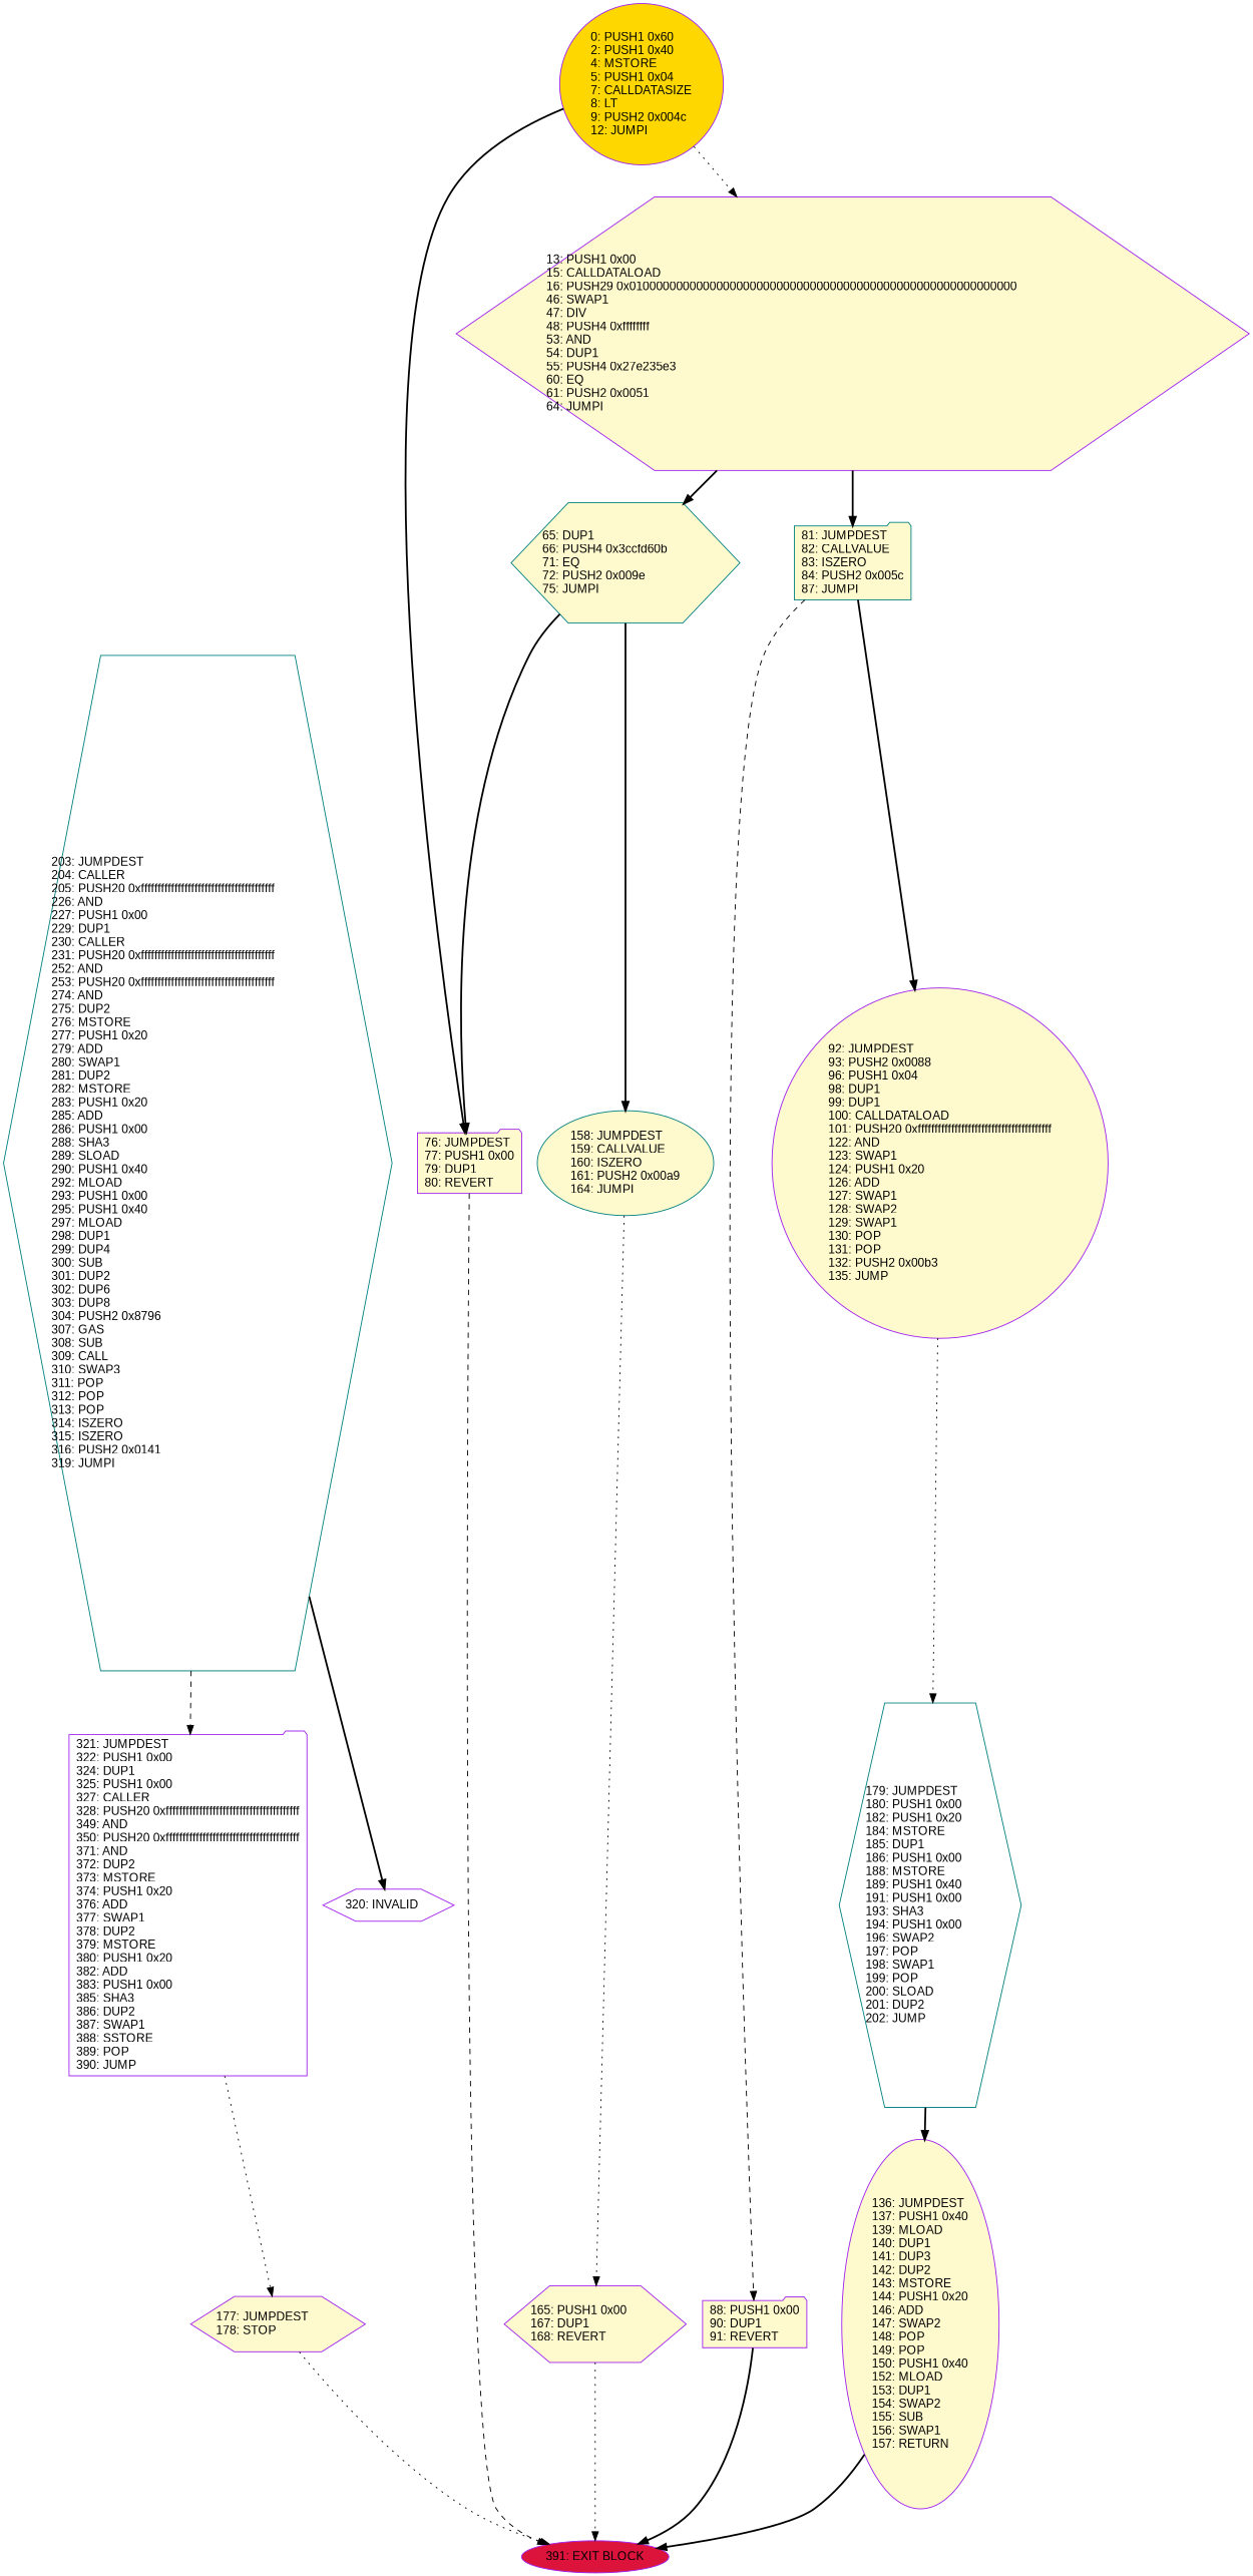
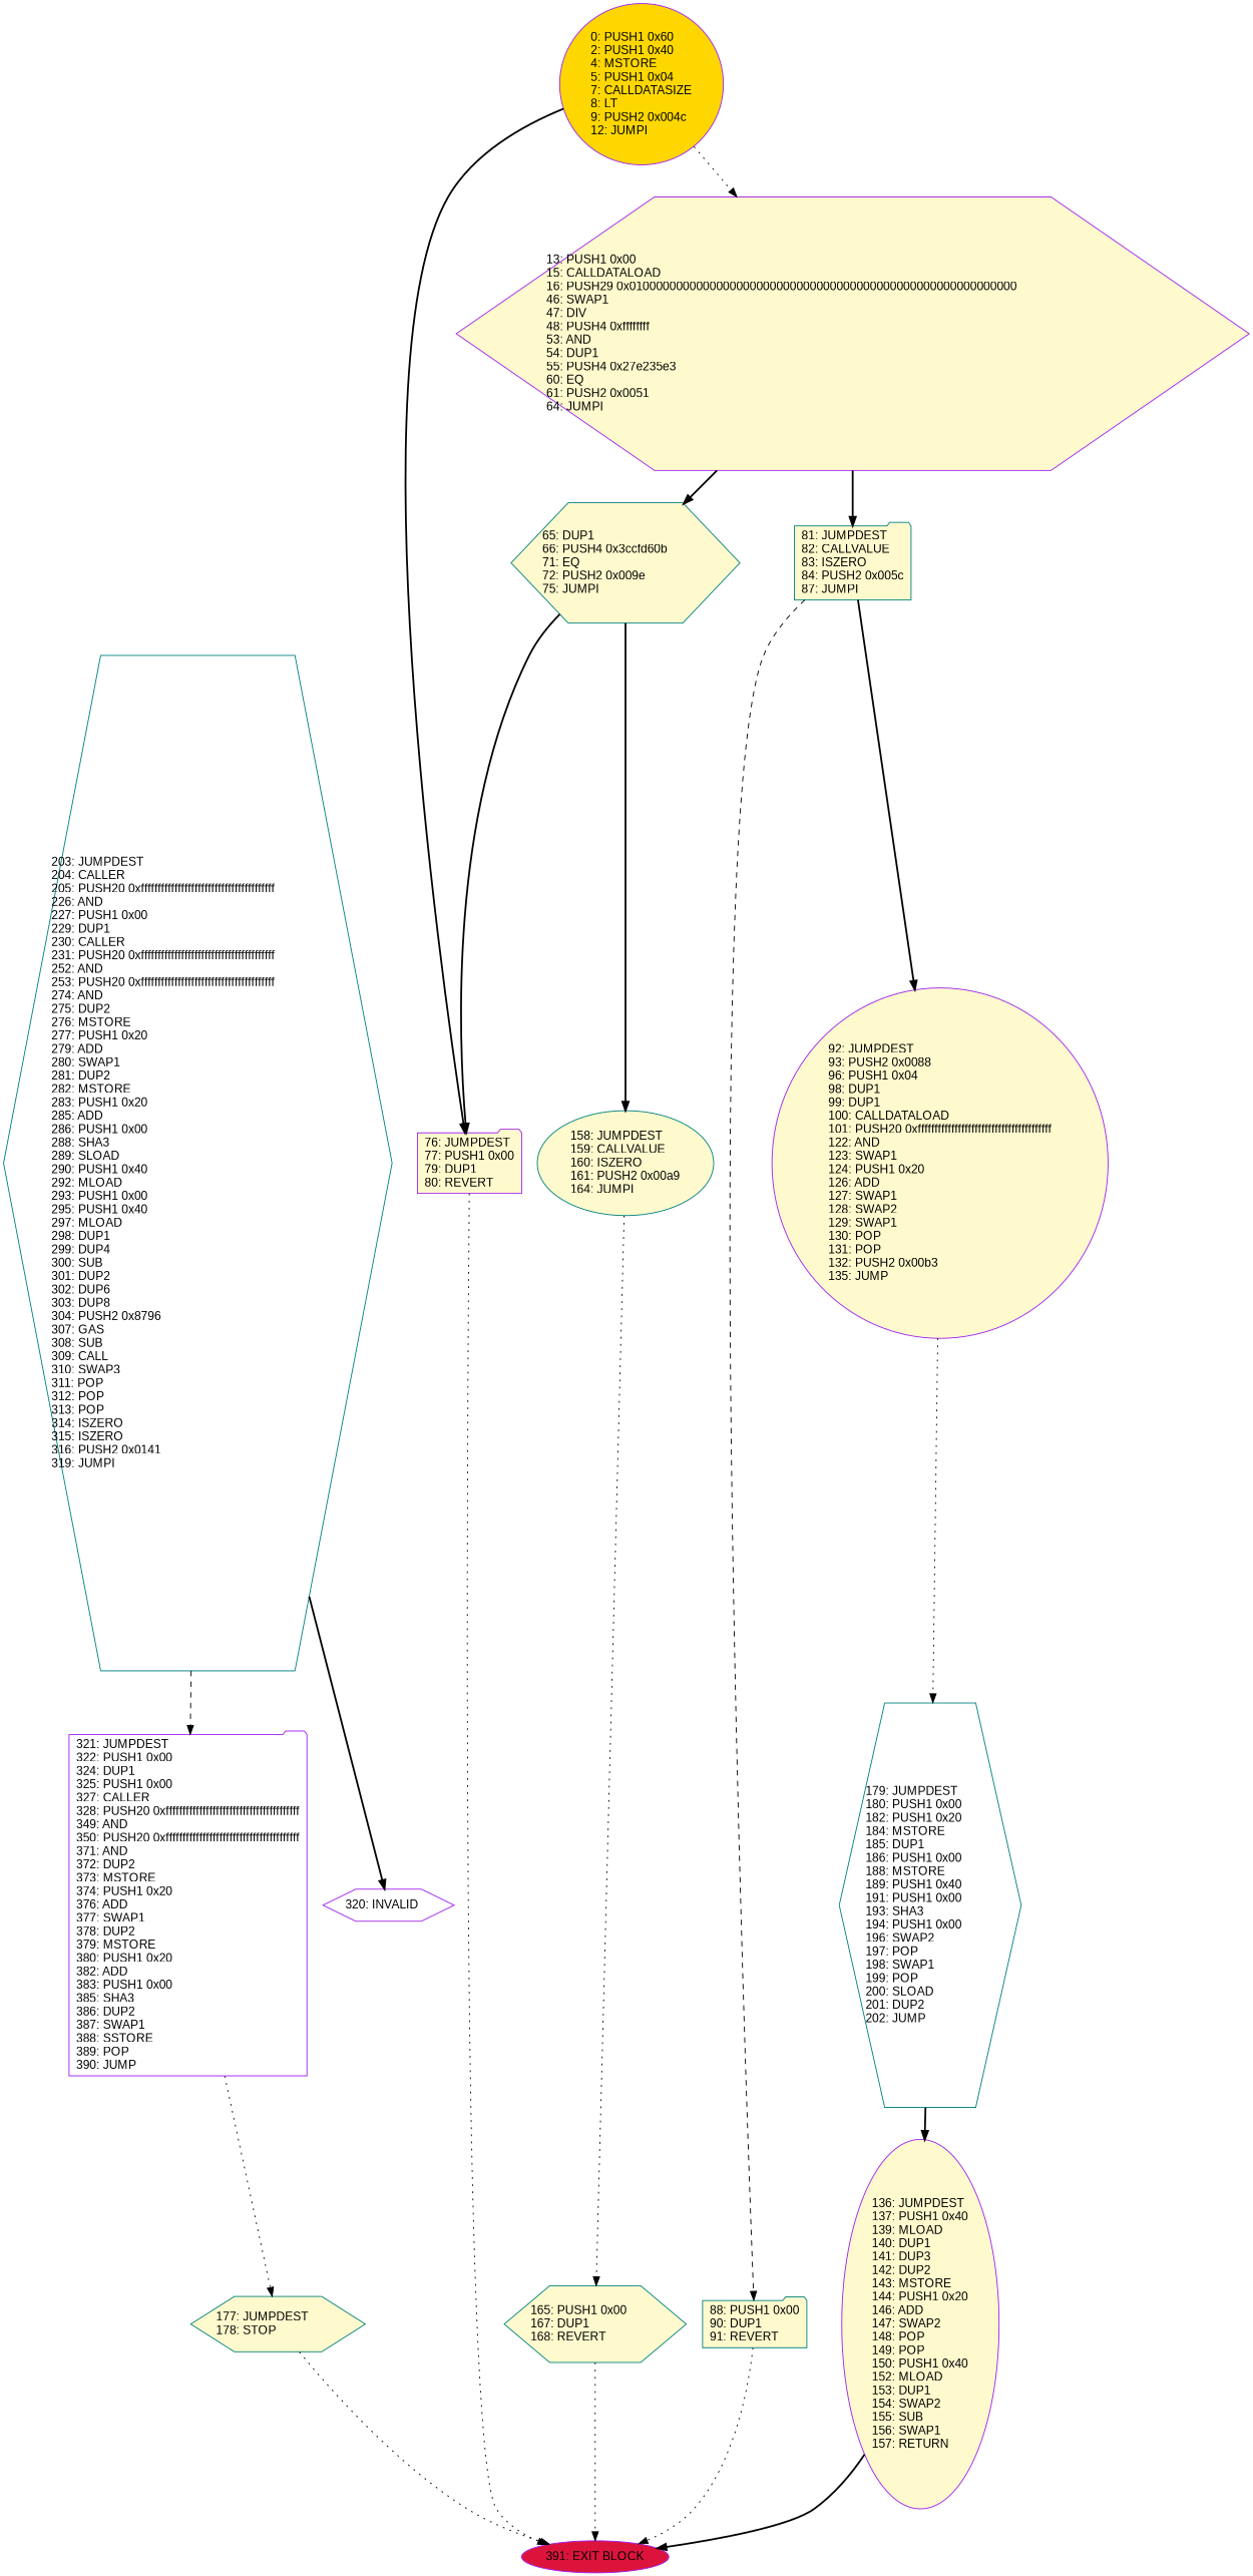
  digraph {
    rankdir=UD
    node [color=purple fillcolor=lemonchiffon fontcolor=black fontname=arial shape=hexagon style=filled]
    edge [style=bold]
-   n1 [label="165: PUSH1 0x00\l167: DUP1\l168: REVERT\l"]
+   n1 [color=teal label="165: PUSH1 0x00\l167: DUP1\l168: REVERT\l"]
    n2 [fillcolor=crimson label="391: EXIT BLOCK\l" shape=ellipse]
-   n3 [label="177: JUMPDEST\l178: STOP\l"]
+   n3 [color=teal label="177: JUMPDEST\l178: STOP\l"]
    n4 [fillcolor=gold label="0: PUSH1 0x60\l2: PUSH1 0x40\l4: MSTORE\l5: PUSH1 0x04\l7: CALLDATASIZE\l8: LT\l9: PUSH2 0x004c\l12: JUMPI\l" shape=ellipse]
    n5 [label="76: JUMPDEST\l77: PUSH1 0x00\l79: DUP1\l80: REVERT\l" shape=folder]
    n6 [label="13: PUSH1 0x00\l15: CALLDATALOAD\l16: PUSH29 0x0100000000000000000000000000000000000000000000000000000000\l46: SWAP1\l47: DIV\l48: PUSH4 0xffffffff\l53: AND\l54: DUP1\l55: PUSH4 0x27e235e3\l60: EQ\l61: PUSH2 0x0051\l64: JUMPI\l"]
    n7 [color=teal label="65: DUP1\l66: PUSH4 0x3ccfd60b\l71: EQ\l72: PUSH2 0x009e\l75: JUMPI\l"]
    n8 [color=teal label="81: JUMPDEST\l82: CALLVALUE\l83: ISZERO\l84: PUSH2 0x005c\l87: JUMPI\l" shape=folder]
    n9 [color=teal fillcolor=white label="203: JUMPDEST\l204: CALLER\l205: PUSH20 0xffffffffffffffffffffffffffffffffffffffff\l226: AND\l227: PUSH1 0x00\l229: DUP1\l230: CALLER\l231: PUSH20 0xffffffffffffffffffffffffffffffffffffffff\l252: AND\l253: PUSH20 0xffffffffffffffffffffffffffffffffffffffff\l274: AND\l275: DUP2\l276: MSTORE\l277: PUSH1 0x20\l279: ADD\l280: SWAP1\l281: DUP2\l282: MSTORE\l283: PUSH1 0x20\l285: ADD\l286: PUSH1 0x00\l288: SHA3\l289: SLOAD\l290: PUSH1 0x40\l292: MLOAD\l293: PUSH1 0x00\l295: PUSH1 0x40\l297: MLOAD\l298: DUP1\l299: DUP4\l300: SUB\l301: DUP2\l302: DUP6\l303: DUP8\l304: PUSH2 0x8796\l307: GAS\l308: SUB\l309: CALL\l310: SWAP3\l311: POP\l312: POP\l313: POP\l314: ISZERO\l315: ISZERO\l316: PUSH2 0x0141\l319: JUMPI\l"]
    n10 [fillcolor=white label="321: JUMPDEST\l322: PUSH1 0x00\l324: DUP1\l325: PUSH1 0x00\l327: CALLER\l328: PUSH20 0xffffffffffffffffffffffffffffffffffffffff\l349: AND\l350: PUSH20 0xffffffffffffffffffffffffffffffffffffffff\l371: AND\l372: DUP2\l373: MSTORE\l374: PUSH1 0x20\l376: ADD\l377: SWAP1\l378: DUP2\l379: MSTORE\l380: PUSH1 0x20\l382: ADD\l383: PUSH1 0x00\l385: SHA3\l386: DUP2\l387: SWAP1\l388: SSTORE\l389: POP\l390: JUMP\l" shape=folder]
    n11 [fillcolor=white label="320: INVALID\l"]
    n12 [color=teal fillcolor=white label="179: JUMPDEST\l180: PUSH1 0x00\l182: PUSH1 0x20\l184: MSTORE\l185: DUP1\l186: PUSH1 0x00\l188: MSTORE\l189: PUSH1 0x40\l191: PUSH1 0x00\l193: SHA3\l194: PUSH1 0x00\l196: SWAP2\l197: POP\l198: SWAP1\l199: POP\l200: SLOAD\l201: DUP2\l202: JUMP\l"]
    n13 [label="136: JUMPDEST\l137: PUSH1 0x40\l139: MLOAD\l140: DUP1\l141: DUP3\l142: DUP2\l143: MSTORE\l144: PUSH1 0x20\l146: ADD\l147: SWAP2\l148: POP\l149: POP\l150: PUSH1 0x40\l152: MLOAD\l153: DUP1\l154: SWAP2\l155: SUB\l156: SWAP1\l157: RETURN\l" shape=ellipse]
    n14 [color=teal label="158: JUMPDEST\l159: CALLVALUE\l160: ISZERO\l161: PUSH2 0x00a9\l164: JUMPI\l" shape=ellipse]
-   n15 [label="88: PUSH1 0x00\l90: DUP1\l91: REVERT\l" shape=folder]
+   n15 [color=teal label="88: PUSH1 0x00\l90: DUP1\l91: REVERT\l" shape=folder]
    n16 [label="92: JUMPDEST\l93: PUSH2 0x0088\l96: PUSH1 0x04\l98: DUP1\l99: DUP1\l100: CALLDATALOAD\l101: PUSH20 0xffffffffffffffffffffffffffffffffffffffff\l122: AND\l123: SWAP1\l124: PUSH1 0x20\l126: ADD\l127: SWAP1\l128: SWAP2\l129: SWAP1\l130: POP\l131: POP\l132: PUSH2 0x00b3\l135: JUMP\l" shape=ellipse]
    n1 -> n2 [style=dotted]
    n3 -> n2 [style=dotted]
    n4 -> n5
    n4 -> n6 [style=dotted]
-   n5 -> n2 [style=dashed]
+   n5 -> n2 [style=dotted]
    n6 -> n7
    n6 -> n8
    n7 -> n5
    n7 -> n14
    n8 -> n15 [style=dashed]
    n8 -> n16
    n9 -> n10 [style=dashed]
    n9 -> n11
    n10 -> n3 [style=dotted]
    n12 -> n13
    n13 -> n2
    n14 -> n1 [style=dotted]
-   n15 -> n2
+   n15 -> n2 [style=dotted]
    n16 -> n12 [style=dotted]
  }
